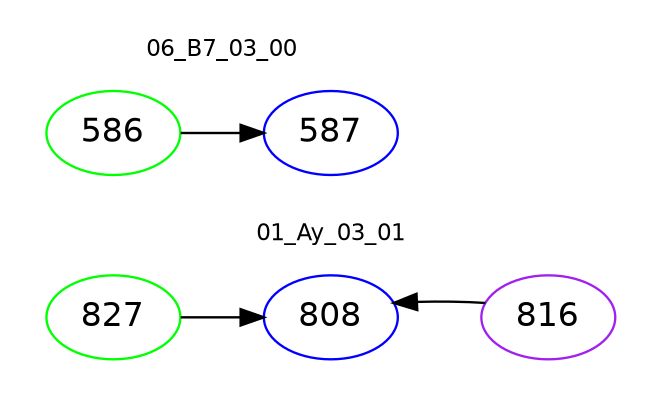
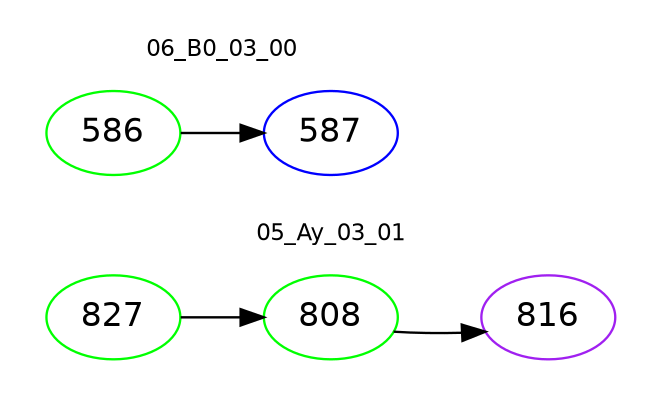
  digraph {
    fontname="DejaVu Sans"
    rankdir=LR
    node [color=green fontname="DejaVu Sans"]
    edge [color=black fontname="DejaVu Sans"]
    n1 [label=827]
-   n2 [color=blue label=808]
+   n2 [label=808]
    n3 [color=purple label=816]
    n4 [label=586]
    n5 [color=blue label=587]
    subgraph cluster_1 {
      color=white
      fontsize=10
-     label="01_Ay_03_01"
+     label="05_Ay_03_01"
      n1
      n2
      n3
    }
    subgraph cluster_2 {
      color=white
      fontsize=10
-     label="06_B7_03_00"
+     label="06_B0_03_00"
      n4
      n5
    }
    n1 -> n2
-   n3 -> n2
+   n2 -> n3
    n4 -> n5
  }
